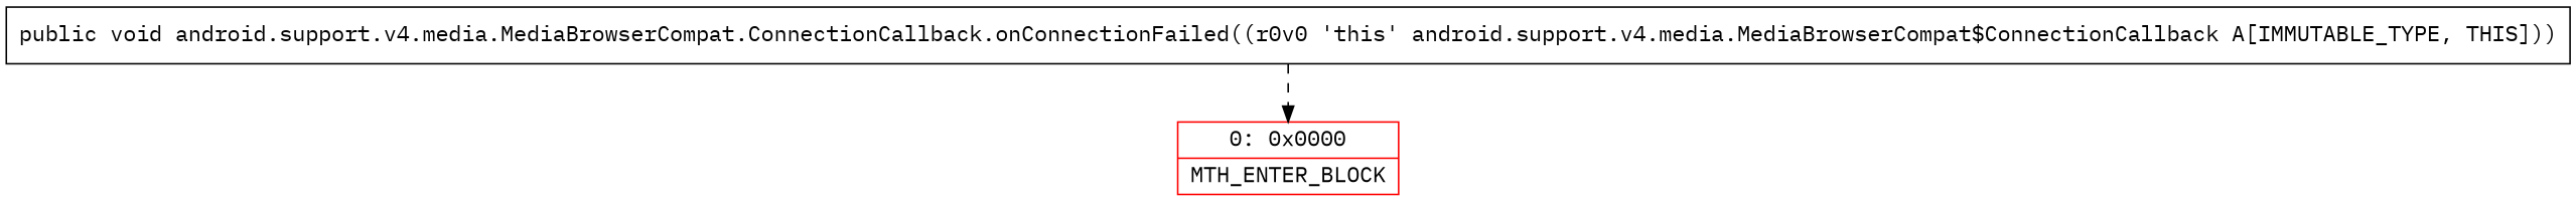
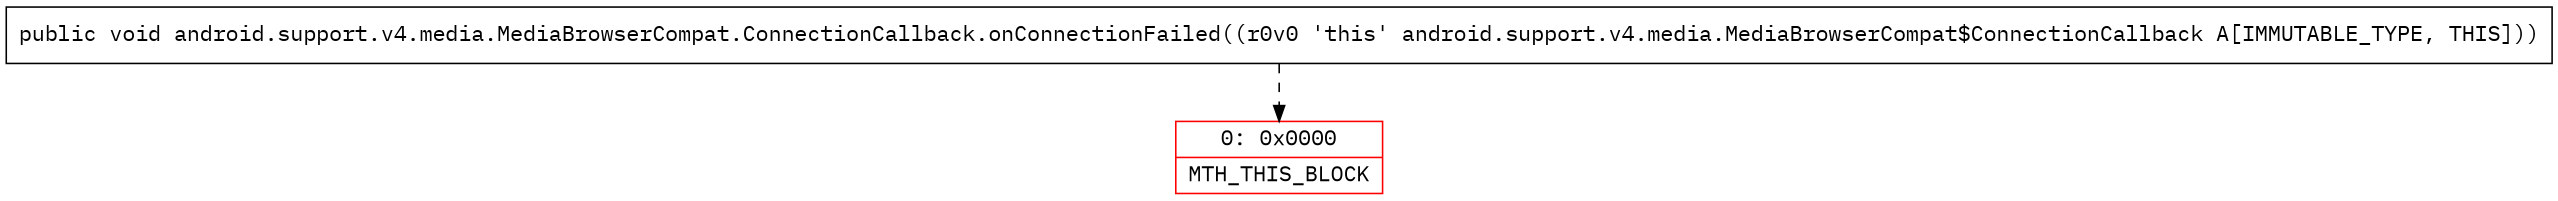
  digraph {
    fontname="IBM Plex Mono"
    node [shape=record fontname="IBM Plex Mono"]
-   n1 [color=red label="{0\:\ 0x0000|MTH_ENTER_BLOCK\l}"]
+   n1 [color=red label="{0\:\ 0x0000|MTH_THIS_BLOCK\l}"]
    n2 [label="{public void android.support.v4.media.MediaBrowserCompat.ConnectionCallback.onConnectionFailed((r0v0 'this' android.support.v4.media.MediaBrowserCompat$ConnectionCallback A[IMMUTABLE_TYPE, THIS])) }"]
    subgraph cluster_1 {
      label="R(0)"
    }
    n2 -> n1 [style=dashed fontname="IBM Plex Mono"]
  }
